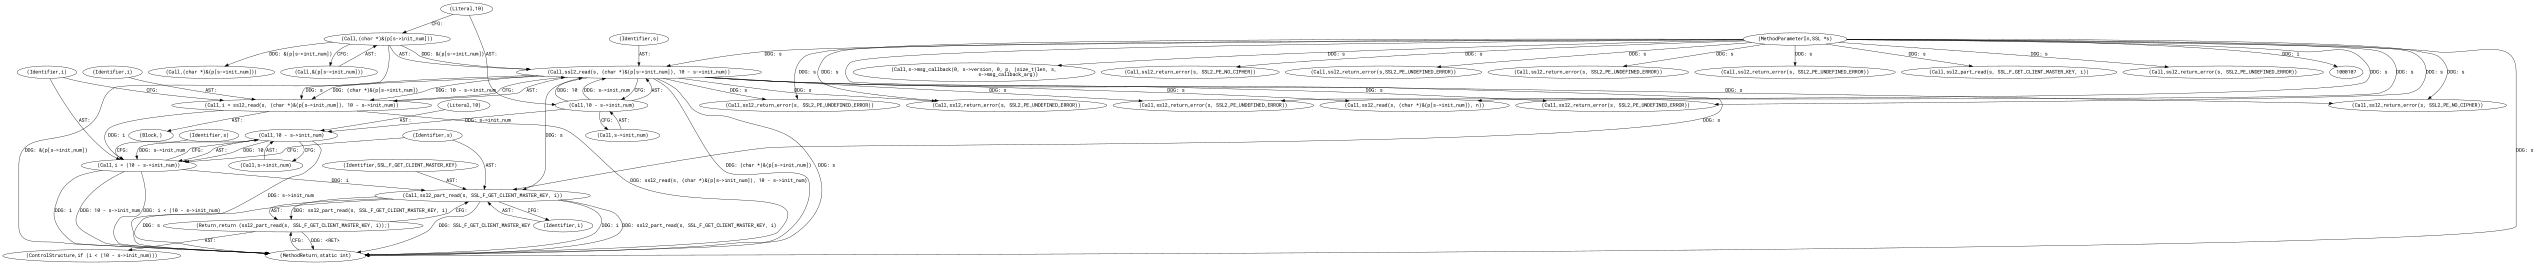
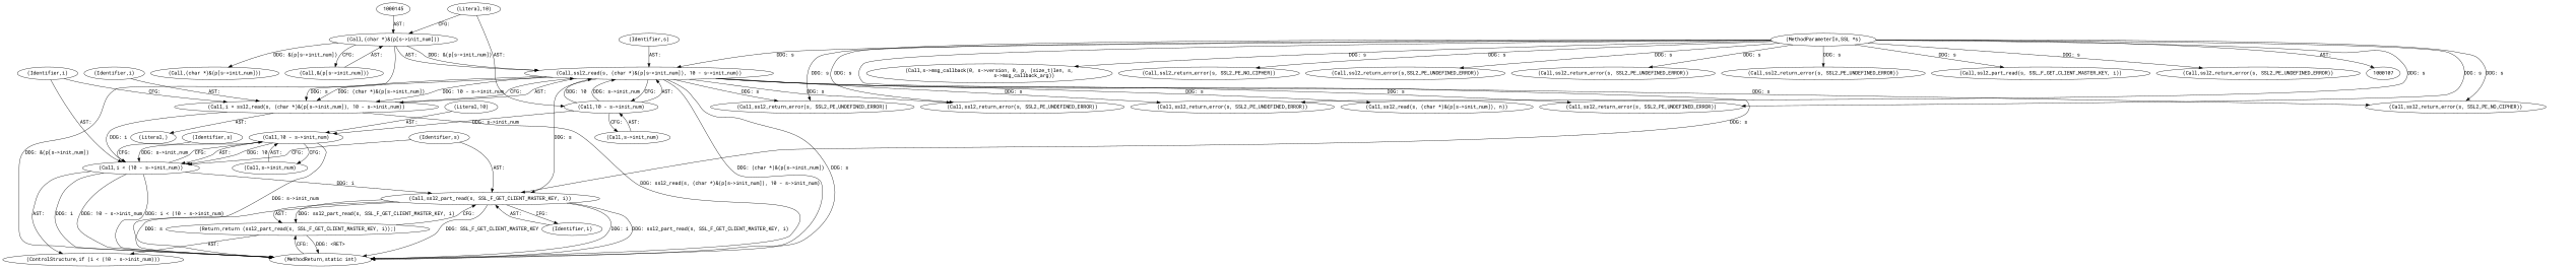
  digraph {
    fontname="Roboto Mono"
    node [fontname="Roboto Mono"]
    edge [fontname="Roboto Mono"]
    n1 [label="(Call,ssl2_part_read(s, SSL_F_GET_CLIENT_MASTER_KEY, i))"]
    n2 [label="(Return,return (ssl2_part_read(s, SSL_F_GET_CLIENT_MASTER_KEY, i));)"]
    n3 [label="(Identifier,i)"]
    n4 [label="(MethodReturn,static int)"]
    n5 [label="(ControlStructure,if (i < (10 - s->init_num)))"]
    n6 [label="(Call,ssl2_read(s, (char *)&(p[s->init_num]), 10 - s->init_num))"]
    n7 [label="(Call,10 - s->init_num)"]
    n8 [label="(Call,i = ssl2_read(s, (char *)&(p[s->init_num]), 10 - s->init_num))"]
    n9 [label="(Call,ssl2_return_error(s, SSL2_PE_UNDEFINED_ERROR))"]
    n10 [label="(Call,ssl2_return_error(s, SSL2_PE_UNDEFINED_ERROR))"]
    n11 [label="(Call,ssl2_return_error(s, SSL2_PE_UNDEFINED_ERROR))"]
    n12 [label="(Call,ssl2_return_error(s, SSL2_PE_UNDEFINED_ERROR))"]
    n13 [label="(Call,ssl2_return_error(s, SSL2_PE_NO_CIPHER))"]
    n14 [label="(Call,ssl2_read(s, (char *)&(p[s->init_num]), n))"]
    n15 [label="(Call,10 - s->init_num)"]
    n16 [label="(Call,s->init_num)"]
    n17 [label="(Call,i < (10 - s->init_num))"]
-   n18 [label="(Block,)"]
+   n18 [label="(Literal,)"]
    n19 [label="(MethodParameterIn,SSL *s)"]
    n20 [label="(Call,s->msg_callback(0, s->version, 0, p, (size_t)len, s,\n                        s->msg_callback_arg))"]
    n21 [label="(Call,ssl2_return_error(s, SSL2_PE_NO_CIPHER))"]
    n22 [label="(Call,ssl2_return_error(s,SSL2_PE_UNDEFINED_ERROR))"]
    n23 [label="(Call,ssl2_return_error(s, SSL2_PE_UNDEFINED_ERROR))"]
    n24 [label="(Call,ssl2_return_error(s, SSL2_PE_UNDEFINED_ERROR))"]
    n25 [label="(Call,ssl2_part_read(s, SSL_F_GET_CLIENT_MASTER_KEY, i))"]
    n26 [label="(Call,ssl2_return_error(s, SSL2_PE_UNDEFINED_ERROR))"]
    1000107
    n28 [label="(Call,(char *)&(p[s->init_num]))"]
    n29 [label="(Call,(char *)&(p[s->init_num]))"]
    n30 [label="(Call,&(p[s->init_num]))"]
    n31 [label="(Call,s->init_num)"]
    n32 [label="(Identifier,i)"]
    n33 [label="(Literal,10)"]
    n34 [label="(Identifier,i)"]
    n35 [label="(Identifier,s)"]
    n36 [label="(Literal,10)"]
    n37 [label="(Identifier,s)"]
-   n38 [label="(Identifier,SSL_F_GET_CLIENT_MASTER_KEY)"]
    n39 [label="(Identifier,s)"]
+   1000145
    n1 -> n2 [label="AST: "]
    n1 -> n2 [label="DDG: ssl2_part_read(s, SSL_F_GET_CLIENT_MASTER_KEY, i)"]
    n1 -> n3 [label="CFG: "]
    n1 -> n4 [label="DDG: SSL_F_GET_CLIENT_MASTER_KEY"]
    n1 -> n4 [label="DDG: i"]
    n1 -> n4 [label="DDG: ssl2_part_read(s, SSL_F_GET_CLIENT_MASTER_KEY, i)"]
    n1 -> n4 [label="DDG: s"]
    n2 -> n1 [label="CFG: "]
    n2 -> n4 [label="DDG: <RET>"]
    n2 -> n5 [label="AST: "]
    n3 -> n1 [label="AST: "]
    n4 -> n2 [label="CFG: "]
    n6 -> n1 [label="DDG: s"]
    n6 -> n4 [label="DDG: (char *)&(p[s->init_num])"]
    n6 -> n4 [label="DDG: s"]
    n6 -> n7 [label="CFG: "]
    n6 -> n8 [label="AST: "]
    n6 -> n8 [label="DDG: s"]
    n6 -> n8 [label="DDG: (char *)&(p[s->init_num])"]
    n6 -> n8 [label="DDG: 10 - s->init_num"]
    n6 -> n9 [label="DDG: s"]
    n6 -> n10 [label="DDG: s"]
    n6 -> n11 [label="DDG: s"]
    n6 -> n12 [label="DDG: s"]
    n6 -> n13 [label="DDG: s"]
    n6 -> n14 [label="DDG: s"]
    n7 -> n6 [label="AST: "]
    n7 -> n6 [label="DDG: 10"]
    n7 -> n6 [label="DDG: s->init_num"]
    n7 -> n15 [label="DDG: s->init_num"]
    n7 -> n16 [label="CFG: "]
    n8 -> n4 [label="DDG: ssl2_read(s, (char *)&(p[s->init_num]), 10 - s->init_num)"]
    n8 -> n6 [label="CFG: "]
    n8 -> n17 [label="DDG: i"]
    n8 -> n18 [label="AST: "]
    n15 -> n4 [label="DDG: s->init_num"]
    n15 -> n17 [label="AST: "]
    n15 -> n17 [label="DDG: 10"]
    n15 -> n17 [label="DDG: s->init_num"]
    n15 -> n31 [label="CFG: "]
    n16 -> n7 [label="AST: "]
    n17 -> n1 [label="DDG: i"]
    n17 -> n4 [label="DDG: i"]
    n17 -> n4 [label="DDG: 10 - s->init_num"]
    n17 -> n4 [label="DDG: i < (10 - s->init_num)"]
+   n17 -> n5 [label="AST: "]
    n17 -> n15 [label="CFG: "]
    n19 -> n1 [label="DDG: s"]
-   n19 -> n4 [label="DDG: s"]
    n19 -> n6 [label="DDG: s"]
    n19 -> n9 [label="DDG: s"]
    n19 -> n10 [label="DDG: s"]
    n19 -> n11 [label="DDG: s"]
    n19 -> n12 [label="DDG: s"]
    n19 -> n13 [label="DDG: s"]
-   n19 -> n14 [label="DDG: s"]
    n19 -> n20 [label="DDG: s"]
    n19 -> n21 [label="DDG: s"]
    n19 -> n22 [label="DDG: s"]
    n19 -> n23 [label="DDG: s"]
    n19 -> n24 [label="DDG: s"]
    n19 -> n25 [label="DDG: s"]
    n19 -> n26 [label="DDG: s"]
-   n19 -> 1000107 [label="DDG: i"]
+   n19 -> 1000107 [label="AST: "]
    n28 -> n4 [label="DDG: &(p[s->init_num])"]
    n28 -> n6 [label="AST: "]
    n28 -> n6 [label="DDG: &(p[s->init_num])"]
    n28 -> n29 [label="DDG: &(p[s->init_num])"]
    n28 -> n30 [label="CFG: "]
    n30 -> n28 [label="AST: "]
    n31 -> n15 [label="AST: "]
    n32 -> n8 [label="CFG: "]
    n32 -> n17 [label="AST: "]
    n33 -> n7 [label="AST: "]
    n33 -> n28 [label="CFG: "]
    n34 -> n8 [label="AST: "]
    n35 -> n17 [label="CFG: "]
    n36 -> n15 [label="AST: "]
    n37 -> n1 [label="AST: "]
    n37 -> n17 [label="CFG: "]
-   n38 -> n1 [label="AST: "]
    n39 -> n6 [label="AST: "]
+   1000145 -> n28 [label="AST: "]
  }
